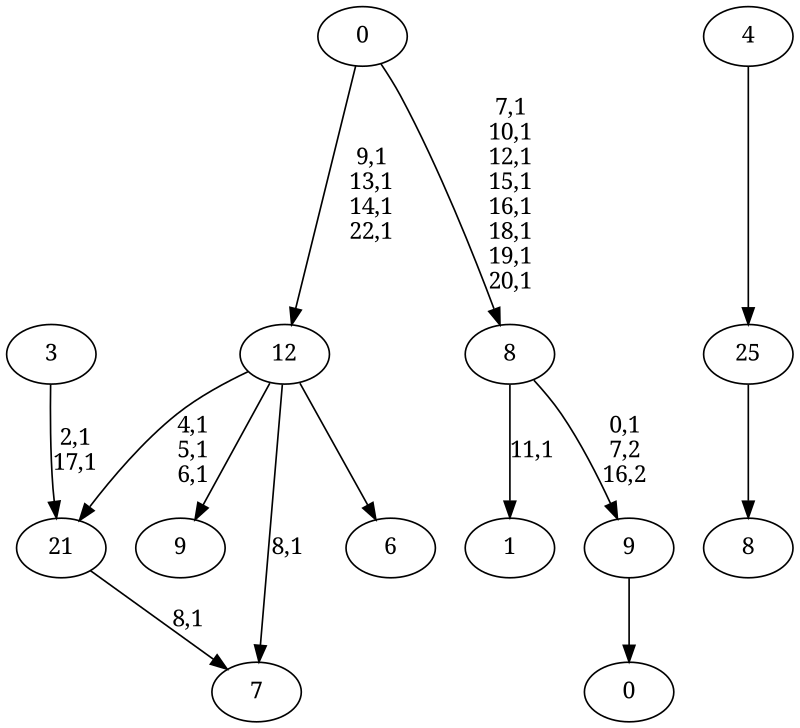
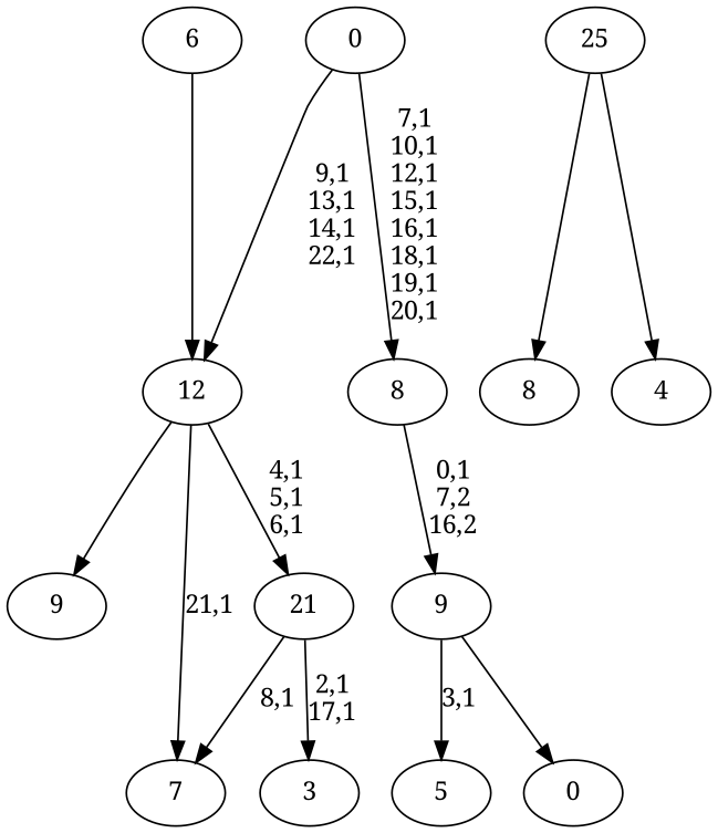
  digraph {
    fontname="Noto Serif"
    node [fontname="Noto Serif"]
    edge [fontname="Noto Serif"]
    n1 [label=9]
    n2 [label=8]
    n3 [label=7]
    n4 [label=6]
+   n5 [label=5]
    n6 [label=4]
    25
    n8 [label=3]
    21
    n10 [label=12]
-   n11 [label=1]
    n12 [label=0]
    9
    8
    0
    25 -> n2
-   n6 -> 25
+   25 -> n6
    21 -> n3 [label="8,1"]
-   n8 -> 21 [label="2,1\n17,1"]
+   21 -> n8 [label="2,1\n17,1"]
    n10 -> n1
-   n10 -> n3 [label="8,1"]
-   n10 -> n4
+   n10 -> n3 [label="21,1"]
+   n4 -> n10
    n10 -> 21 [label="4,1\n5,1\n6,1"]
+   9 -> n5 [label="3,1"]
    9 -> n12
-   8 -> n11 [label="11,1"]
    8 -> 9 [label="0,1\n7,2\n16,2"]
    0 -> n10 [label="9,1\n13,1\n14,1\n22,1"]
    0 -> 8 [label="7,1\n10,1\n12,1\n15,1\n16,1\n18,1\n19,1\n20,1"]
  }
